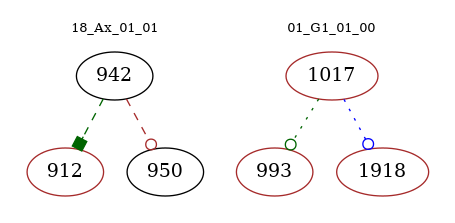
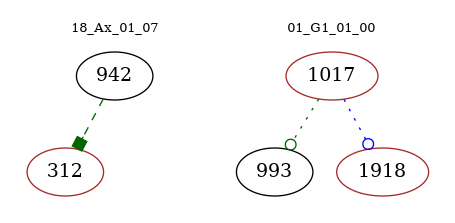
  digraph {
    node [color=brown]
    edge [arrowhead=odot color=darkgreen style=dashed]
    n1 [color=black label=942]
-   n2 [label=912]
-   n3 [color=black label=950]
+   n2 [label=312]
    n4 [label=1017]
-   n5 [label=993]
+   n5 [color=black label=993]
    n6 [label=1918]
    subgraph cluster_1 {
      color=white
      fontsize=10
-     label="18_Ax_01_01"
+     label="18_Ax_01_07"
      n1
      n2
-     n3
    }
    subgraph cluster_2 {
      color=white
      fontsize=10
      label="01_G1_01_00"
      n4
      n5
      n6
    }
    n1 -> n2 [arrowhead=box]
-   n1 -> n3 [color=brown]
    n4 -> n5 [style=dotted]
    n4 -> n6 [color=blue style=dotted]
  }
